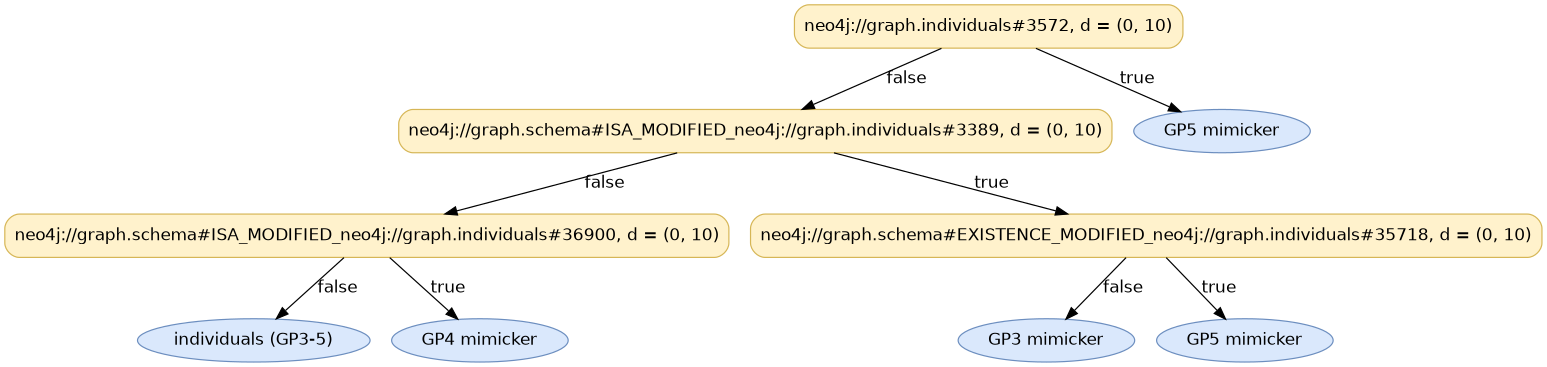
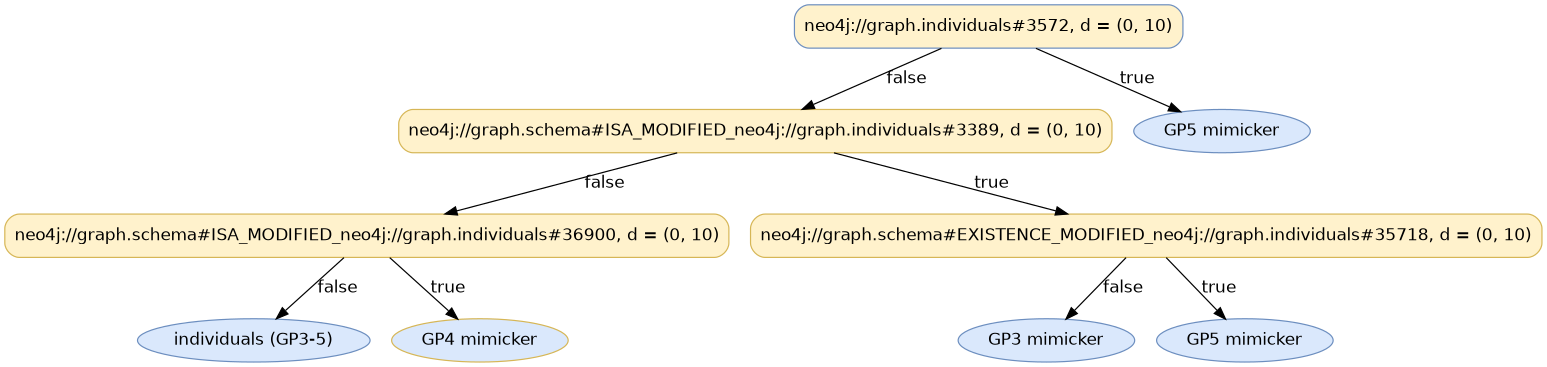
  digraph {
    fontname="DejaVu Sans"
    node [color="#6C8EBF" fillcolor="#DAE8FC" fontname="DejaVu Sans" shape=ellipse style="rounded,filled"]
    edge [fontname="DejaVu Sans"]
-   n1 [color="#D6B656" fillcolor="#FFF2CC" label="neo4j://graph.individuals#3572, d = (0, 10)" shape=box]
+   n1 [fillcolor="#FFF2CC" label="neo4j://graph.individuals#3572, d = (0, 10)" shape=box]
    n2 [color="#D6B656" fillcolor="#FFF2CC" label="neo4j://graph.schema#ISA_MODIFIED_neo4j://graph.individuals#3389, d = (0, 10)" shape=box]
    n3 [label="GP5 mimicker"]
    n4 [color="#D6B656" fillcolor="#FFF2CC" label="neo4j://graph.schema#ISA_MODIFIED_neo4j://graph.individuals#36900, d = (0, 10)" shape=box]
    n5 [color="#D6B656" fillcolor="#FFF2CC" label="neo4j://graph.schema#EXISTENCE_MODIFIED_neo4j://graph.individuals#35718, d = (0, 10)" shape=box]
    n6 [label="individuals (GP3-5)"]
-   n7 [label="GP4 mimicker"]
+   n7 [color="#D6B656" label="GP4 mimicker"]
    n8 [label="GP3 mimicker"]
    n9 [label="GP5 mimicker"]
    n1 -> n2 [label=false]
    n1 -> n3 [label=true]
    n2 -> n4 [label=false]
    n2 -> n5 [label=true]
    n4 -> n6 [label=false]
    n4 -> n7 [label=true]
    n5 -> n8 [label=false]
    n5 -> n9 [label=true]
  }
